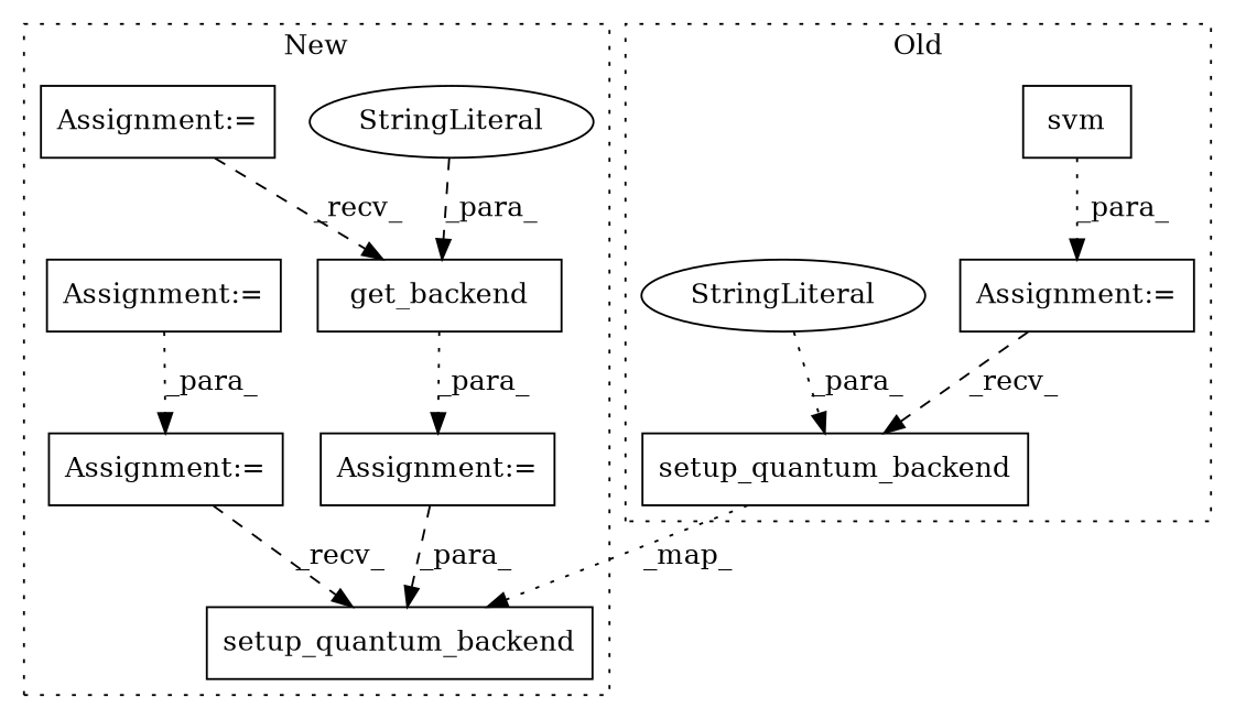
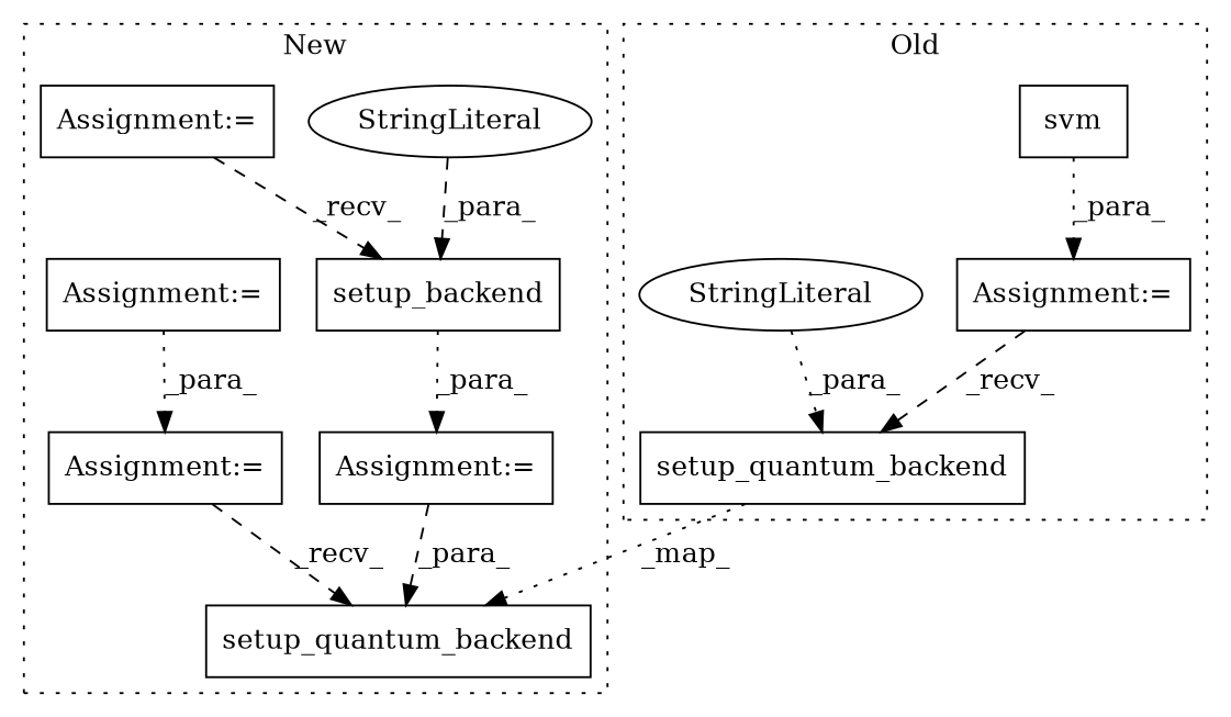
  digraph {
    node [a=7 l=1 shape=box]
    edge [style=dotted]
    n1 [a=32 l="22,1" label=setup_quantum_backend s="3539,3591"]
    n2 [a=32 l=5 label=svm s=3486]
    n3 [a=45 l=19 label=StringLiteral s=3561 shape=ellipse]
    n4 [label="Assignment:=" s=3485]
    n5 [a=32 l="22,1" label=setup_quantum_backend s="3747,3787"]
-   n6 [a=32 l="12,1" label=get_backend s="3536,3567"]
+   n6 [a=32 l="12,1" label=setup_backend s="3536,3567"]
    n7 [a=45 l=19 label=StringLiteral s=3548 shape=ellipse]
    n8 [label="Assignment:=" s=3531]
    n9 [l=3 label="Assignment:=" s=3515]
    n10 [label="Assignment:=" s=3603]
    n11 [label="Assignment:=" s=3670]
    subgraph cluster_1 {
      label=Old
      style=dotted
      n1
      n2
      n3
      n4
    }
    subgraph cluster_2 {
      label=New
      style=dotted
      n5
      n6
      n7
      n8
      n9
      n10
      n11
    }
    n1 -> n5 [label=_map_]
    n2 -> n4 [label=_para_]
    n3 -> n1 [label=_para_]
    n4 -> n1 [label=_recv_ style=dashed]
    n6 -> n8 [label=_para_]
    n7 -> n6 [label=_para_ style=dashed]
    n8 -> n5 [label=_para_ style=dashed]
    n9 -> n6 [label=_recv_ style=dashed]
    n10 -> n11 [label=_para_]
    n11 -> n5 [label=_recv_ style=dashed]
  }
